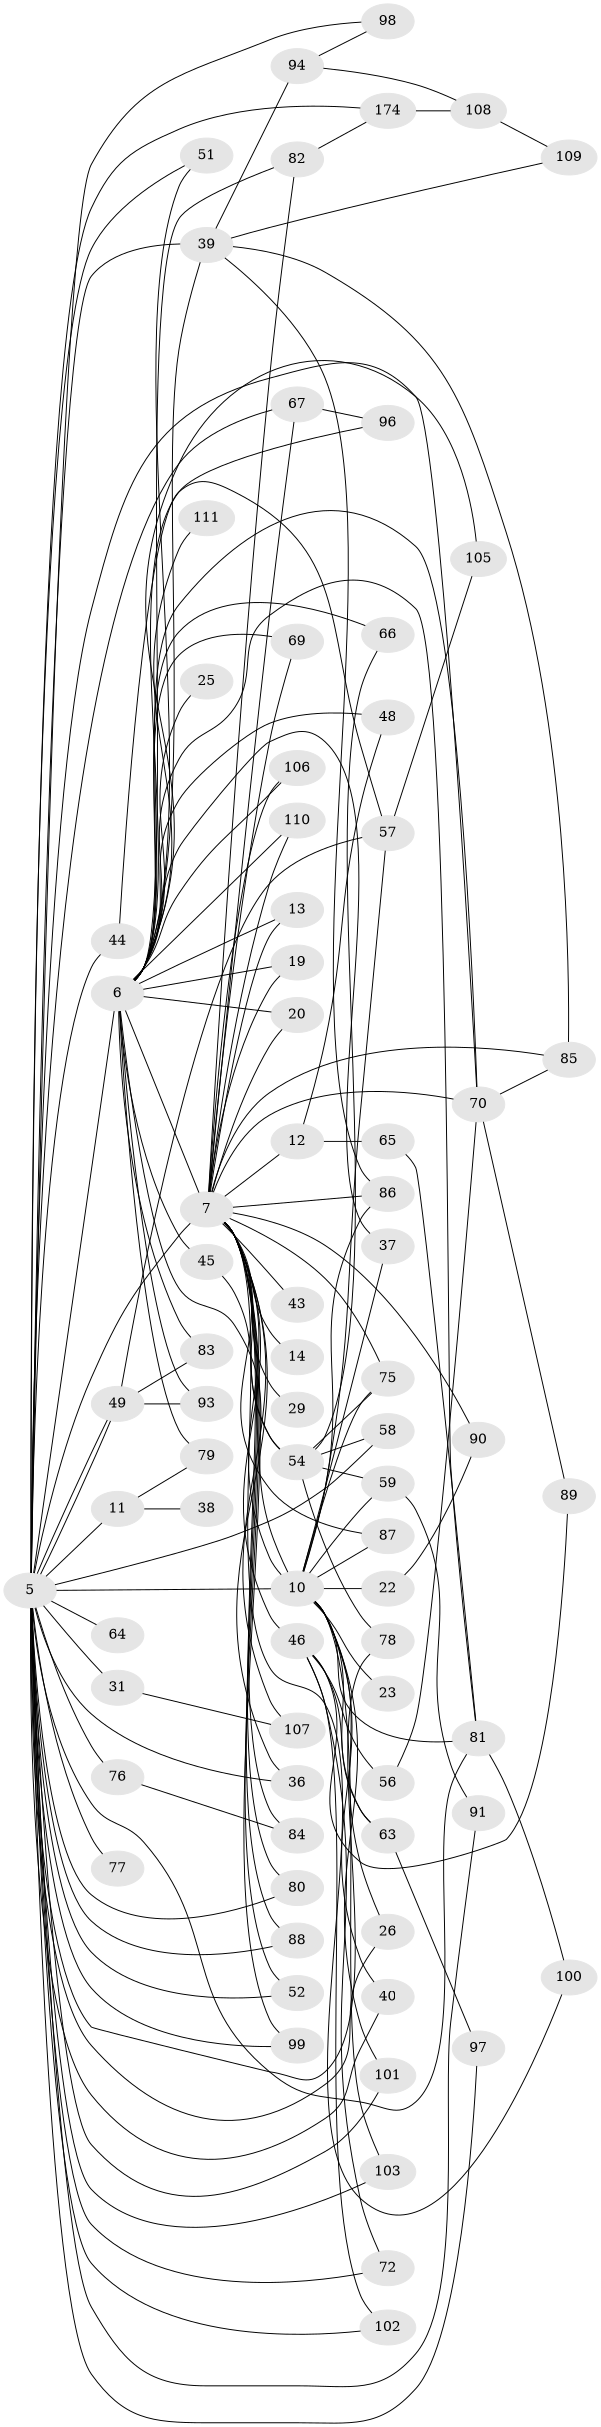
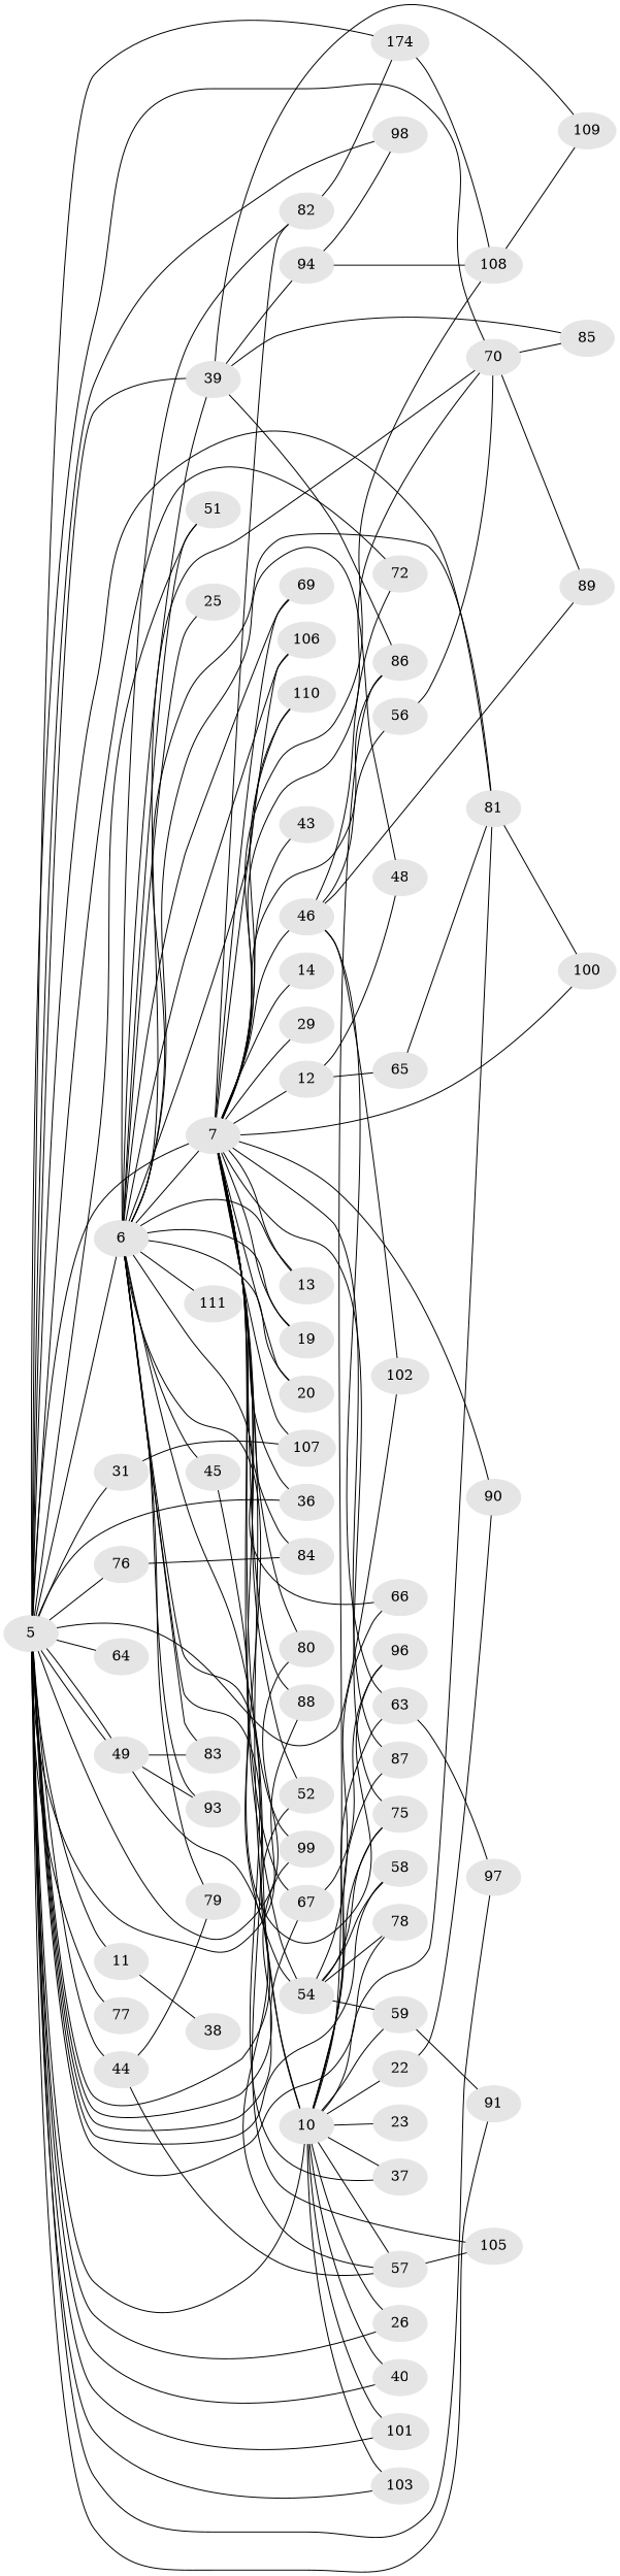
  graph {
    fontname="DejaVu Serif"
    rankdir=LR
    node [color=gray90 fontname="DejaVu Serif" style=filled]
    edge [fontname="DejaVu Serif"]
    5 [super="+1"]
    6 [super="+4"]
    7 [super="+3+2"]
    10 [super="+9"]
    11
    26
    31
    36
    39 [super="+18"]
    40
    44
    49
    51
    58
    64
    67
    70 [super="+27+68"]
    72
    76
    77
    78
    80
    81 [super="+30+60+73"]
    88
    91
    n26 [label=52]
    97
    98 [super="+95"]
    99
    101
    102
    103 [super="+55"]
    n33 [label=174 super="+62"]
    13
    19
    20
    25
    37
    45
    48
    66
    69 [super="+16"]
    79
    82 [super="+17"]
    83
    93
    96
    105
    106 [super="+42+61"]
    110
    111
    12
    14
    29
    43
    46 [super="+15"]
    54 [super="+33+53"]
    75 [super="+32+71"]
    84
    86 [super="+21"]
    87 [super="+28+74"]
    90
    100
    107
    108 [super="+50"]
    22
    23
    57 [super="+47"]
    59 [super="+34"]
    63
    38
    85
    94
    109
    89
    65
    56
    5 -- 6 [weight=4]
    5 -- 7 [weight=6]
    5 -- 10 [weight=6]
    5 -- 11
    5 -- 26
    5 -- 31 [weight=2]
    5 -- 36
    5 -- 39 [weight=2]
    5 -- 40
    5 -- 44 [weight=2]
    5 -- 49
    5 -- 49
    5 -- 51
    5 -- 58
    5 -- 64 [weight=2]
    5 -- 67
    5 -- 70 [weight=3]
    5 -- 72
    5 -- 76 [weight=2]
    5 -- 77 [weight=2]
    5 -- 78
    5 -- 80
    5 -- 81 [weight=2]
    5 -- 88
    5 -- 91
    5 -- n26
    5 -- 97
    5 -- 98 [weight=2]
    5 -- 99
    5 -- 101
    5 -- 102
    5 -- 103 [weight=2]
    5 -- n33 [weight=2]
    6 -- 7 [weight=6]
    6 -- 10 [weight=6]
    6 -- 39
    6 -- 51
    6 -- 70
    6 -- 81 [weight=2]
    6 -- 13
    6 -- 19
    6 -- 20
    6 -- 25 [weight=2]
    6 -- 37
    6 -- 45
    6 -- 48
    6 -- 66
    6 -- 69 [weight=2]
    6 -- 79
    6 -- 82
    6 -- 83
    6 -- 93
    6 -- 96
    6 -- 105
    6 -- 106
    6 -- 110
    6 -- 111 [weight=2]
    7 -- 10 [weight=9]
    7 -- 36
    7 -- 67
    7 -- 70
    7 -- 80
    7 -- 88
    7 -- n26
    7 -- 99
    7 -- 13
    7 -- 19
    7 -- 20
    7 -- 69
    7 -- 82 [weight=2]
    7 -- 106 [weight=3]
    7 -- 110
    7 -- 12 [weight=2]
    7 -- 14 [weight=2]
    7 -- 29 [weight=2]
    7 -- 43 [weight=2]
    7 -- 46 [weight=3]
    7 -- 54 [weight=4]
    7 -- 75
    7 -- 84
    7 -- 86
    7 -- 87 [weight=2]
    7 -- 90
    7 -- 100
    7 -- 107
-   7 -- 85 [weight=3]
+   7 -- 108 [weight=3]
    10 -- 26
    10 -- 40
    10 -- 81
    10 -- 101
    10 -- 103
    10 -- 37
    10 -- 75 [weight=2]
    10 -- 86
    10 -- 87 [weight=2]
    10 -- 22 [weight=2]
    10 -- 23 [weight=2]
    10 -- 57
    10 -- 59 [weight=2]
    10 -- 63
    11 -- 38
    31 -- 107
    39 -- 86
    39 -- 85
    39 -- 94
    39 -- 109
-   11 -- 79
+   44 -- 79
    44 -- 57
    49 -- 83
    49 -- 93
    49 -- 57
    67 -- 96
    70 -- 85
    70 -- 89
    76 -- 84
    81 -- 100
    n33 -- 108
    45 -- 54
    82 -- n33
    12 -- 48
    12 -- 65
    46 -- 72
    46 -- 102
    46 -- 63
    46 -- 89
    46 -- 56
    54 -- 58
    54 -- 78
    54 -- 66
    54 -- 75
    54 -- 59
    108 -- 109
    22 -- 90
    57 -- 105
    59 -- 91
    63 -- 97
    94 -- 98
    94 -- 108
    65 -- 81
    56 -- 70
  }
